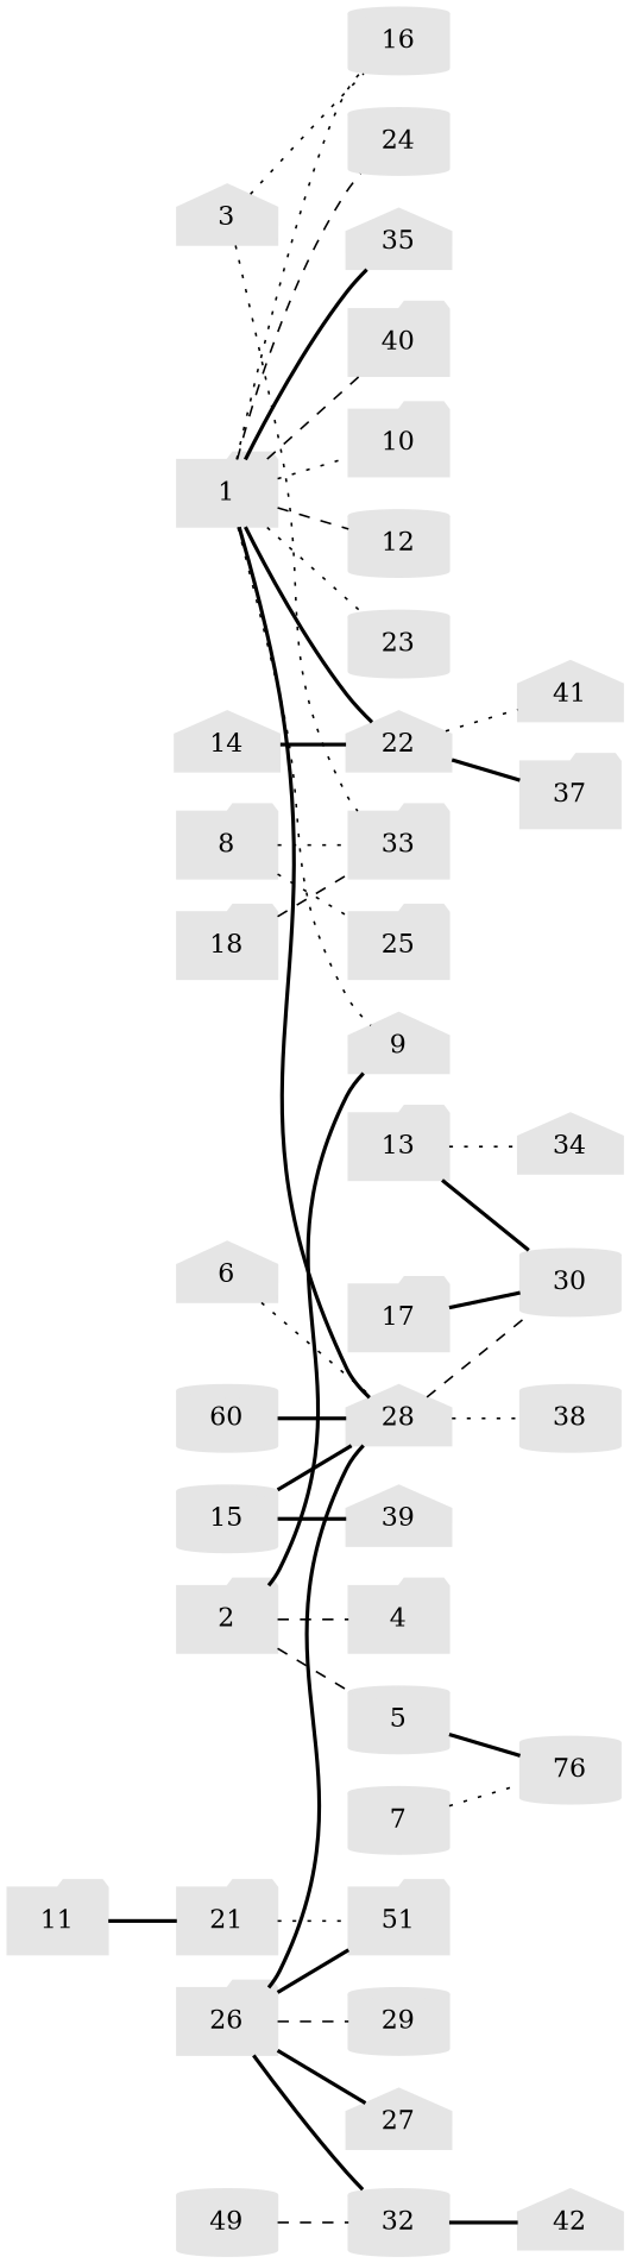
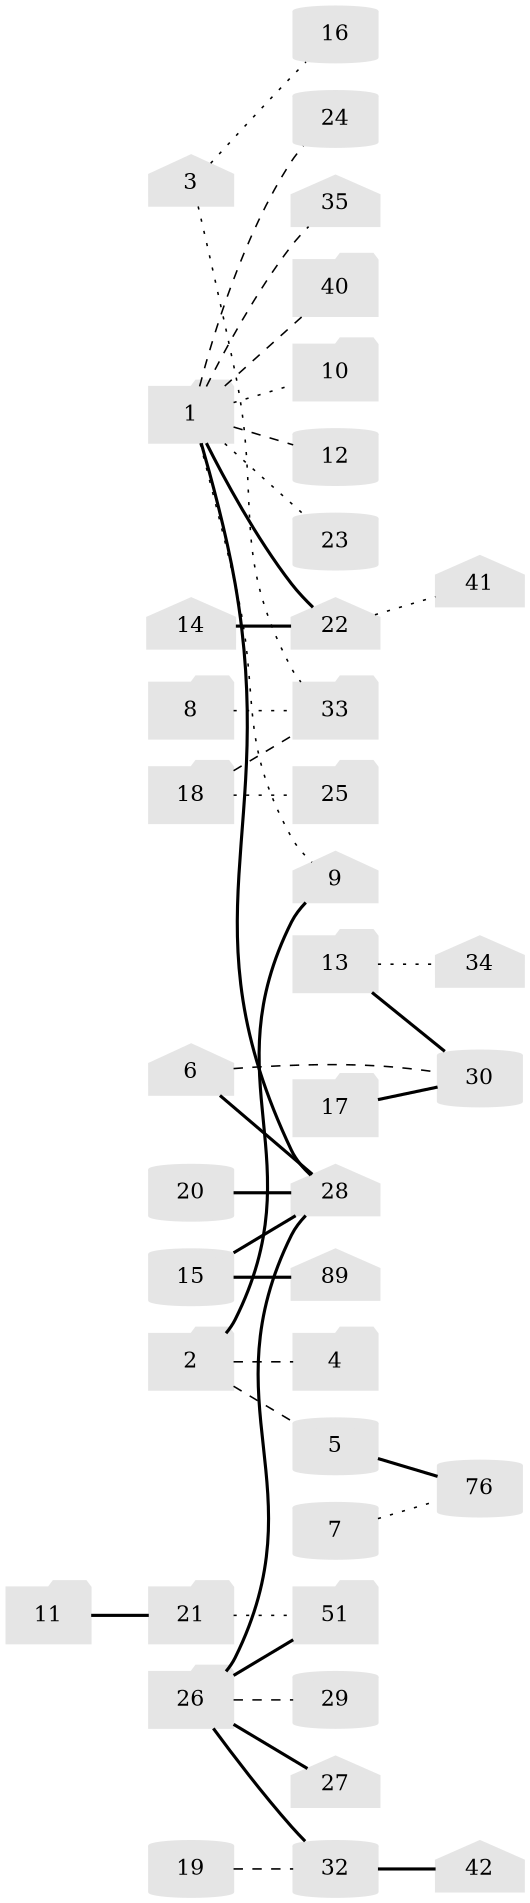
  graph {
    rankdir=LR
    node [color=gray90 shape=folder style=filled]
    edge [style=bold weight=1.0]
    9 [shape=house]
    1
    10
    12 [shape=cylinder]
    16 [shape=cylinder]
    22 [shape=house]
    23 [shape=cylinder]
    24 [shape=cylinder]
    28 [shape=house]
    35 [shape=house]
    40
-   37
    41 [shape=house]
    30 [shape=cylinder]
-   38 [shape=cylinder]
    2
    4
    5 [shape=cylinder]
    n19 [label=76 shape=cylinder]
    3 [shape=house]
    33
    6 [shape=house]
    7 [shape=cylinder]
    8
    11
    21
    n27 [label=51]
    13
    34 [shape=house]
    14 [shape=house]
    15 [shape=cylinder]
-   39 [shape=house]
+   39 [shape=house label=89]
    17
    18
    25
-   19 [shape=cylinder label=49]
+   19 [shape=cylinder]
    32 [shape=cylinder]
    42 [shape=house]
-   20 [shape=cylinder label=60]
+   20 [shape=cylinder]
    26
    27 [shape=house]
    29 [shape=cylinder]
    1 -- 9 [style=dotted]
    1 -- 10 [style=dotted]
    1 -- 12 [style=dashed]
-   1 -- 16 [style=dotted]
    1 -- 22
    1 -- 23 [style=dotted]
    1 -- 24 [style=dashed]
    1 -- 28
-   1 -- 35
+   1 -- 35 [style=dashed]
    1 -- 40 [style=dashed]
-   22 -- 37
    22 -- 41 [style=dotted]
-   28 -- 30 [style=dashed]
-   28 -- 38 [style=dotted]
+   6 -- 30 [style=dashed]
    2 -- 9
    2 -- 4 [style=dashed]
    2 -- 5 [style=dashed]
    5 -- n19
    3 -- 16 [style=dotted]
    3 -- 33 [style=dotted]
-   6 -- 28 [style=dotted]
+   6 -- 28
    7 -- n19 [style=dotted]
    8 -- 33 [style=dotted]
    11 -- 21
    21 -- n27 [style=dotted]
    13 -- 30
    13 -- 34 [style=dotted]
    14 -- 22
    15 -- 28
    15 -- 39
    17 -- 30
    18 -- 33 [style=dashed]
-   8 -- 25 [style=dotted]
+   18 -- 25 [style=dotted]
    19 -- 32 [style=dashed]
    32 -- 42
    20 -- 28
    26 -- 28
    26 -- n27
    26 -- 32
    26 -- 27
    26 -- 29 [style=dashed]
  }
